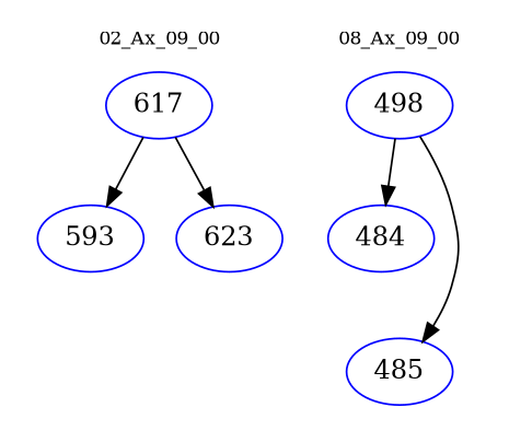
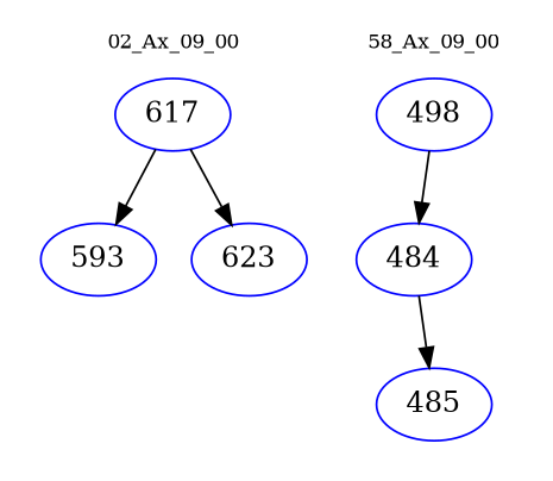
  digraph {
    node [color=blue]
    edge [color=black]
    n1 [label=617]
    n2 [label=593]
    n3 [label=623]
    n4 [label=498]
    n5 [label=484]
    n6 [label=485]
    subgraph cluster_1 {
      color=white
      fontsize=10
      label="02_Ax_09_00"
      n1
      n2
      n3
    }
    subgraph cluster_2 {
      color=white
      fontsize=10
-     label="08_Ax_09_00"
+     label="58_Ax_09_00"
      n4
      n5
      n6
    }
    n1 -> n2
    n1 -> n3
    n4 -> n5
-   n4 -> n6
+   n5 -> n6
  }
